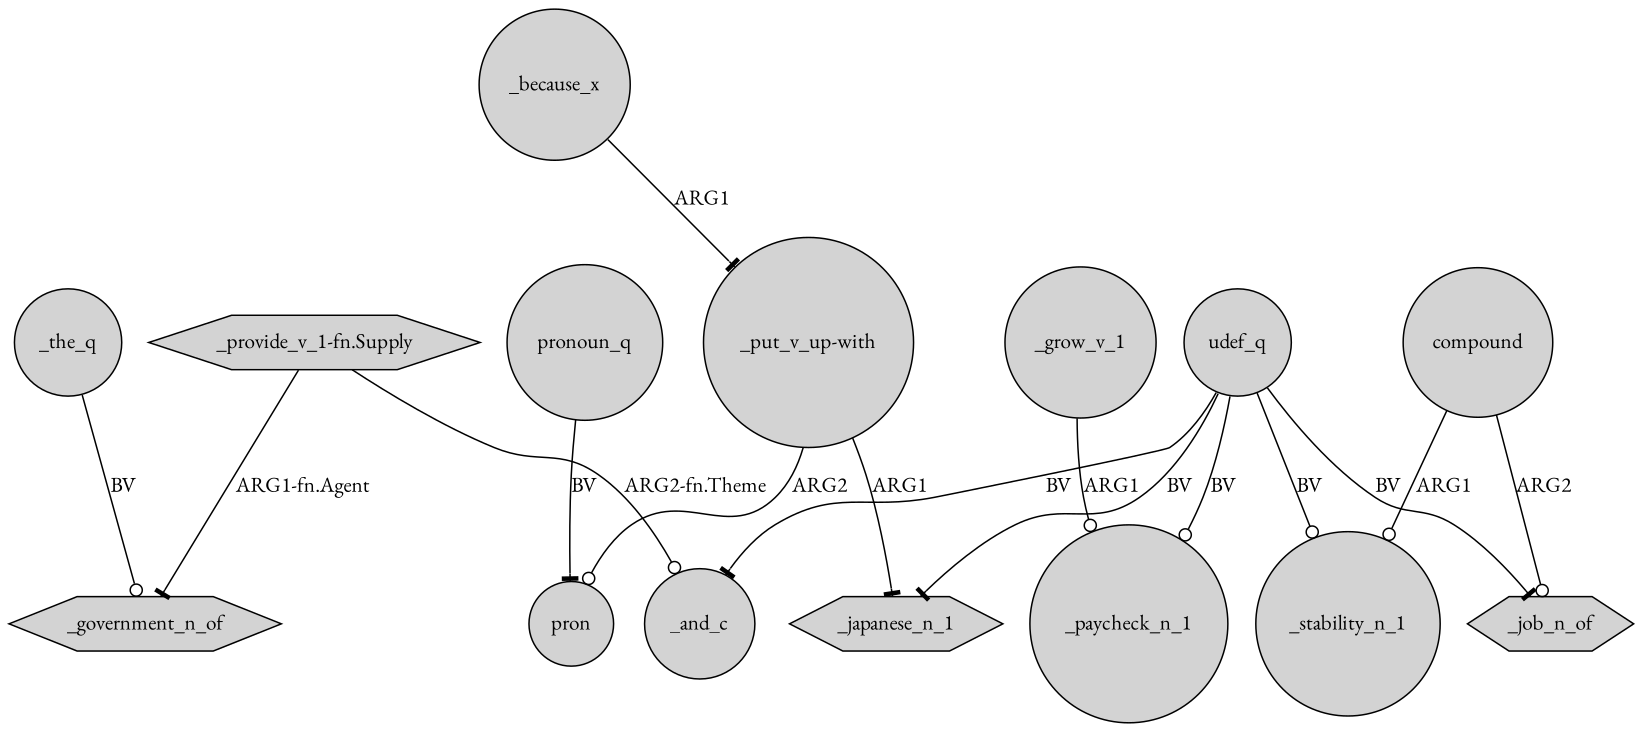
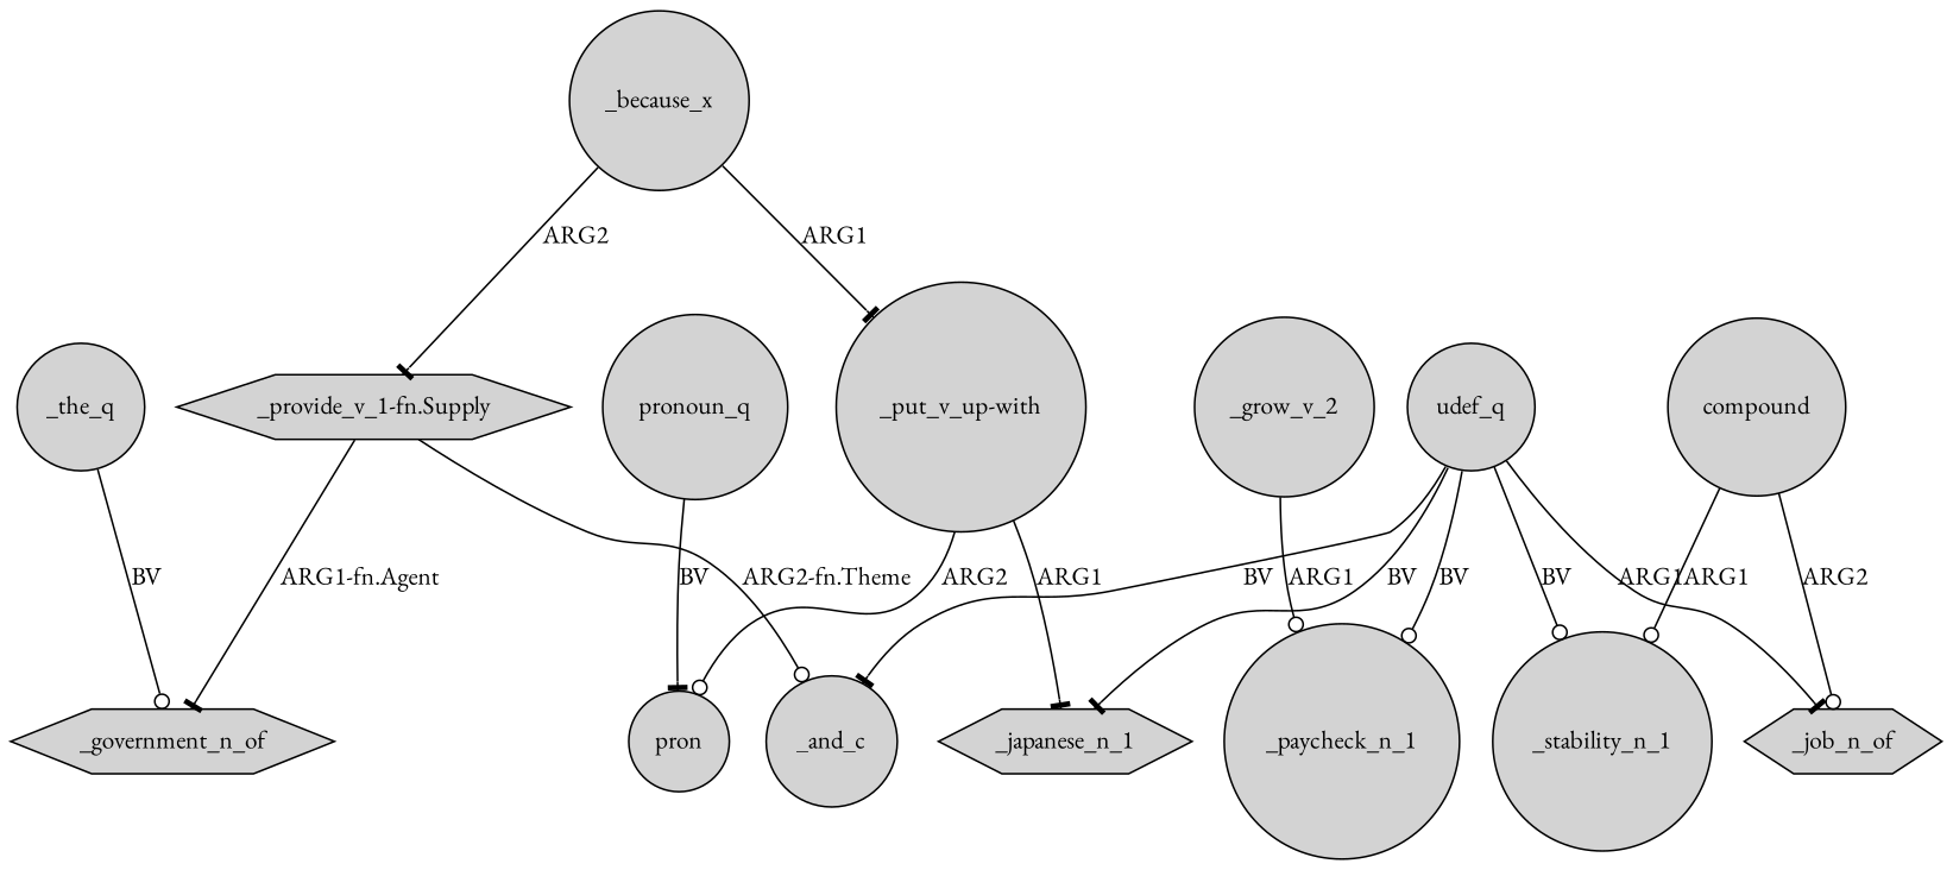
  digraph {
    fontname="EB Garamond"
    node [fontname="EB Garamond" shape=circle style=filled]
    edge [arrowhead=odot fontname="EB Garamond"]
    _government_n_of [shape=hexagon]
    _the_q
    "_put_v_up-with"
    pron
    _japanese_n_1 [shape=hexagon]
-   _grow_v_1
+   _grow_v_1 [label=_grow_v_2]
    _paycheck_n_1
    "_provide_v_1-fn.Supply" [shape=hexagon]
    _and_c
    udef_q
    _job_n_of [shape=hexagon]
    _stability_n_1
    compound
    _because_x
    pronoun_q
    _the_q -> _government_n_of [label=BV]
    "_put_v_up-with" -> pron [label=ARG2]
    "_put_v_up-with" -> _japanese_n_1 [arrowhead=tee label=ARG1]
    _grow_v_1 -> _paycheck_n_1 [label=ARG1]
    "_provide_v_1-fn.Supply" -> _government_n_of [arrowhead=tee label="ARG1-fn.Agent"]
    "_provide_v_1-fn.Supply" -> _and_c [label="ARG2-fn.Theme"]
    udef_q -> _japanese_n_1 [arrowhead=tee label=BV]
    udef_q -> _paycheck_n_1 [label=BV]
    udef_q -> _and_c [arrowhead=tee label=BV]
-   udef_q -> _job_n_of [arrowhead=tee label=BV]
+   udef_q -> _job_n_of [arrowhead=tee label=ARG1]
    udef_q -> _stability_n_1 [label=BV]
    compound -> _job_n_of [label=ARG2]
    compound -> _stability_n_1 [label=ARG1]
    _because_x -> "_put_v_up-with" [arrowhead=tee label=ARG1]
+   _because_x -> "_provide_v_1-fn.Supply" [arrowhead=tee label=ARG2]
    pronoun_q -> pron [arrowhead=tee label=BV]
  }
